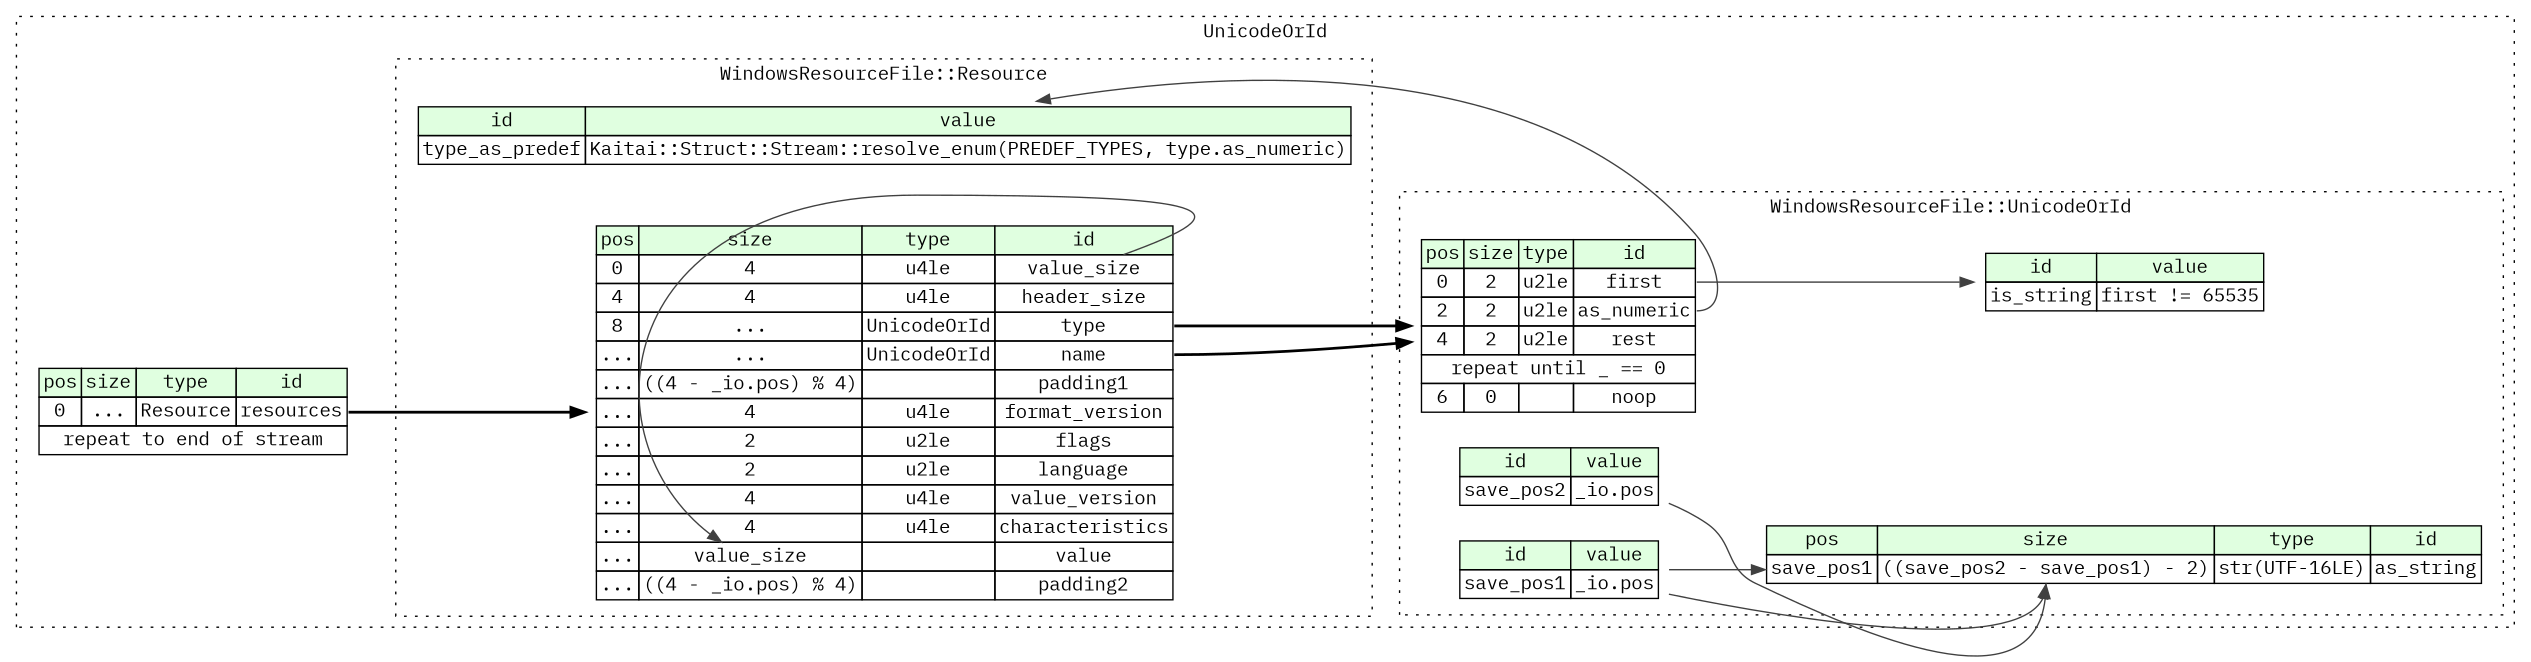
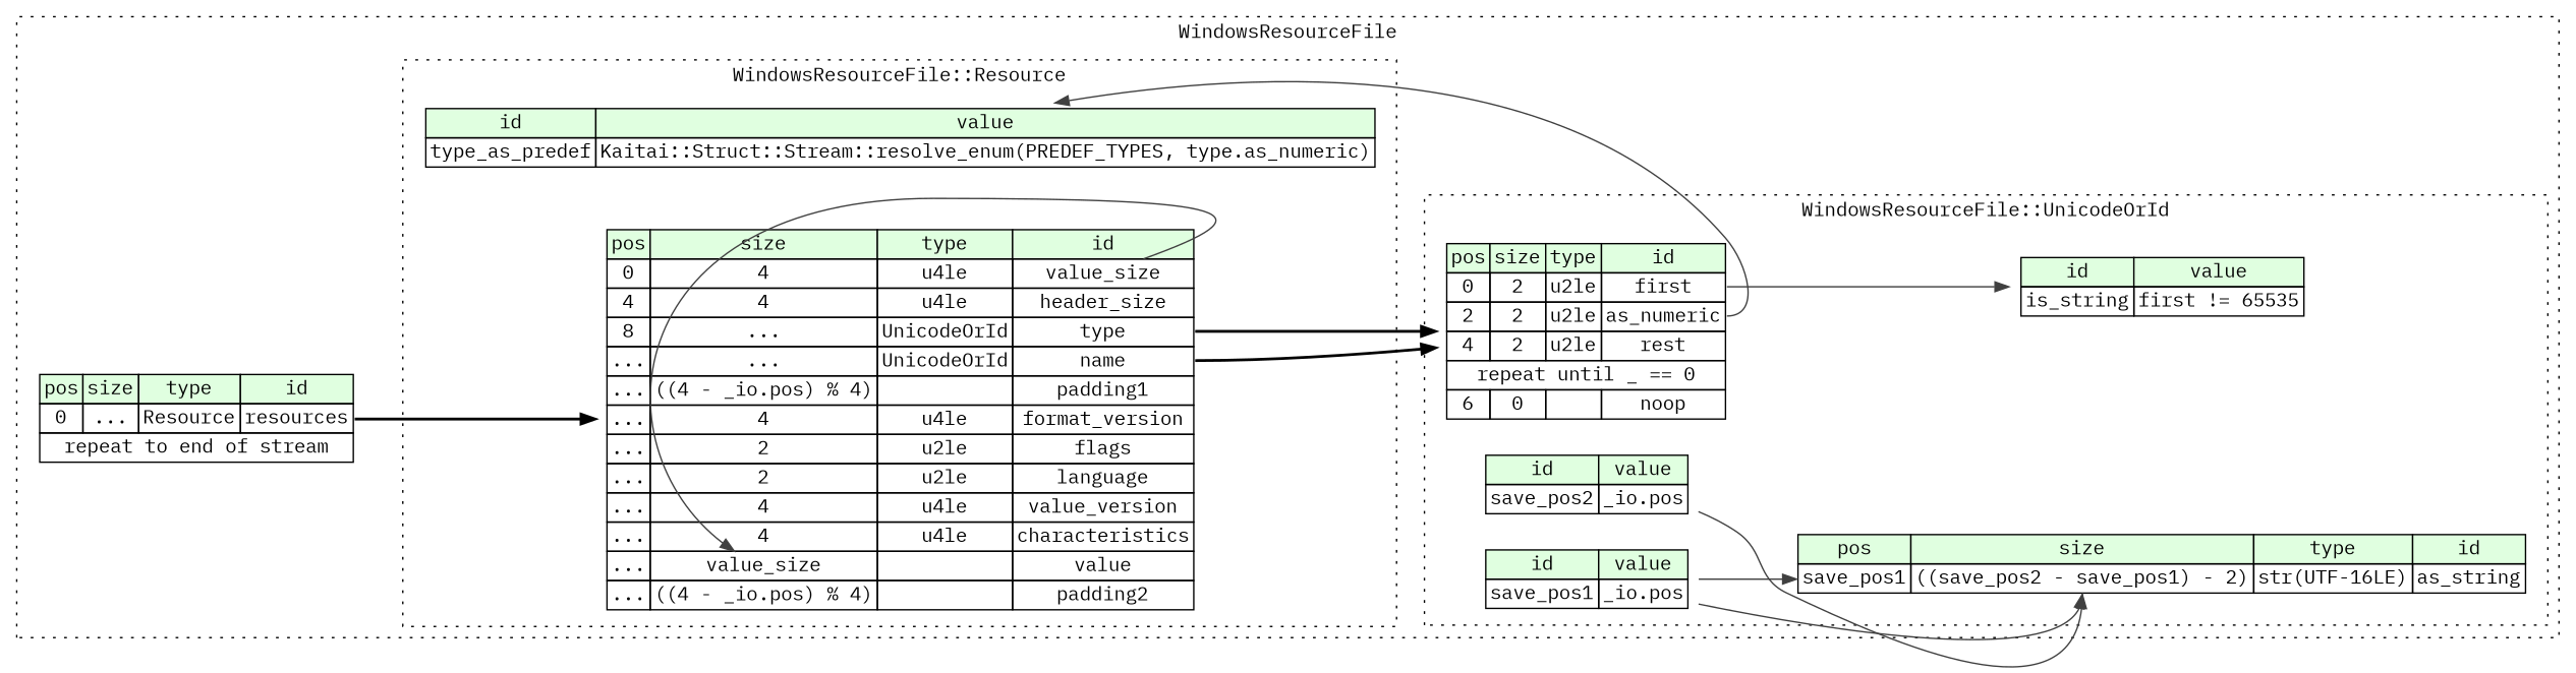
  digraph {
    rankdir=LR
    fontname="IBM Plex Mono"
    node [shape=plaintext fontname="IBM Plex Mono"]
    edge [color="#404040" tailport=save_pos1_type fontname="IBM Plex Mono"]
    n1 [label=<<TABLE BORDER="0" CELLBORDER="1" CELLSPACING="0"> 				<TR><TD BGCOLOR="#E0FFE0">pos</TD><TD BGCOLOR="#E0FFE0">size</TD><TD BGCOLOR="#E0FFE0">type</TD><TD BGCOLOR="#E0FFE0">id</TD></TR> 				<TR><TD PORT="value_size_pos">0</TD><TD PORT="value_size_size">4</TD><TD>u4le</TD><TD PORT="value_size_type">value_size</TD></TR> 				<TR><TD PORT="header_size_pos">4</TD><TD PORT="header_size_size">4</TD><TD>u4le</TD><TD PORT="header_size_type">header_size</TD></TR> 				<TR><TD PORT="type_pos">8</TD><TD PORT="type_size">...</TD><TD>UnicodeOrId</TD><TD PORT="type_type">type</TD></TR> 				<TR><TD PORT="name_pos">...</TD><TD PORT="name_size">...</TD><TD>UnicodeOrId</TD><TD PORT="name_type">name</TD></TR> 				<TR><TD PORT="padding1_pos">...</TD><TD PORT="padding1_size">((4 - _io.pos) % 4)</TD><TD></TD><TD PORT="padding1_type">padding1</TD></TR> 				<TR><TD PORT="format_version_pos">...</TD><TD PORT="format_version_size">4</TD><TD>u4le</TD><TD PORT="format_version_type">format_version</TD></TR> 				<TR><TD PORT="flags_pos">...</TD><TD PORT="flags_size">2</TD><TD>u2le</TD><TD PORT="flags_type">flags</TD></TR> 				<TR><TD PORT="language_pos">...</TD><TD PORT="language_size">2</TD><TD>u2le</TD><TD PORT="language_type">language</TD></TR> 				<TR><TD PORT="value_version_pos">...</TD><TD PORT="value_version_size">4</TD><TD>u4le</TD><TD PORT="value_version_type">value_version</TD></TR> 				<TR><TD PORT="characteristics_pos">...</TD><TD PORT="characteristics_size">4</TD><TD>u4le</TD><TD PORT="characteristics_type">characteristics</TD></TR> 				<TR><TD PORT="value_pos">...</TD><TD PORT="value_size">value_size</TD><TD></TD><TD PORT="value_type">value</TD></TR> 				<TR><TD PORT="padding2_pos">...</TD><TD PORT="padding2_size">((4 - _io.pos) % 4)</TD><TD></TD><TD PORT="padding2_type">padding2</TD></TR> 			</TABLE>>]
    n2 [label=<<TABLE BORDER="0" CELLBORDER="1" CELLSPACING="0"> 				<TR><TD BGCOLOR="#E0FFE0">id</TD><TD BGCOLOR="#E0FFE0">value</TD></TR> 				<TR><TD>type_as_predef</TD><TD>Kaitai::Struct::Stream::resolve_enum(PREDEF_TYPES, type.as_numeric)</TD></TR> 			</TABLE>>]
    n3 [label=<<TABLE BORDER="0" CELLBORDER="1" CELLSPACING="0"> 				<TR><TD BGCOLOR="#E0FFE0">pos</TD><TD BGCOLOR="#E0FFE0">size</TD><TD BGCOLOR="#E0FFE0">type</TD><TD BGCOLOR="#E0FFE0">id</TD></TR> 				<TR><TD PORT="first_pos">0</TD><TD PORT="first_size">2</TD><TD>u2le</TD><TD PORT="first_type">first</TD></TR> 				<TR><TD PORT="as_numeric_pos">2</TD><TD PORT="as_numeric_size">2</TD><TD>u2le</TD><TD PORT="as_numeric_type">as_numeric</TD></TR> 				<TR><TD PORT="rest_pos">4</TD><TD PORT="rest_size">2</TD><TD>u2le</TD><TD PORT="rest_type">rest</TD></TR> 				<TR><TD COLSPAN="4" PORT="rest__repeat">repeat until _ == 0</TD></TR> 				<TR><TD PORT="noop_pos">6</TD><TD PORT="noop_size">0</TD><TD></TD><TD PORT="noop_type">noop</TD></TR> 			</TABLE>>]
    n4 [label=<<TABLE BORDER="0" CELLBORDER="1" CELLSPACING="0"> 				<TR><TD BGCOLOR="#E0FFE0">id</TD><TD BGCOLOR="#E0FFE0">value</TD></TR> 				<TR><TD>save_pos1</TD><TD>_io.pos</TD></TR> 			</TABLE>>]
    n5 [label=<<TABLE BORDER="0" CELLBORDER="1" CELLSPACING="0"> 				<TR><TD BGCOLOR="#E0FFE0">id</TD><TD BGCOLOR="#E0FFE0">value</TD></TR> 				<TR><TD>save_pos2</TD><TD>_io.pos</TD></TR> 			</TABLE>>]
    n6 [label=<<TABLE BORDER="0" CELLBORDER="1" CELLSPACING="0"> 				<TR><TD BGCOLOR="#E0FFE0">id</TD><TD BGCOLOR="#E0FFE0">value</TD></TR> 				<TR><TD>is_string</TD><TD>first != 65535</TD></TR> 			</TABLE>>]
    n7 [label=<<TABLE BORDER="0" CELLBORDER="1" CELLSPACING="0"> 				<TR><TD BGCOLOR="#E0FFE0">pos</TD><TD BGCOLOR="#E0FFE0">size</TD><TD BGCOLOR="#E0FFE0">type</TD><TD BGCOLOR="#E0FFE0">id</TD></TR> 				<TR><TD PORT="as_string_pos">save_pos1</TD><TD PORT="as_string_size">((save_pos2 - save_pos1) - 2)</TD><TD>str(UTF-16LE)</TD><TD PORT="as_string_type">as_string</TD></TR> 			</TABLE>>]
    n8 [label=<<TABLE BORDER="0" CELLBORDER="1" CELLSPACING="0"> 			<TR><TD BGCOLOR="#E0FFE0">pos</TD><TD BGCOLOR="#E0FFE0">size</TD><TD BGCOLOR="#E0FFE0">type</TD><TD BGCOLOR="#E0FFE0">id</TD></TR> 			<TR><TD PORT="resources_pos">0</TD><TD PORT="resources_size">...</TD><TD>Resource</TD><TD PORT="resources_type">resources</TD></TR> 			<TR><TD COLSPAN="4" PORT="resources__repeat">repeat to end of stream</TD></TR> 		</TABLE>>]
    subgraph cluster_1 {
-     label=UnicodeOrId
+     label=WindowsResourceFile
      style=dotted
      n8
      subgraph cluster_2 {
        label="WindowsResourceFile::Resource"
        style=dotted
        n1
        n2
      }
      subgraph cluster_3 {
        label="WindowsResourceFile::UnicodeOrId"
        style=dotted
        n3
        n4
        n5
        n6
        n7
      }
    }
    n1 -> n1 [headport=value_size tailport=value_size_type]
    n1 -> n3 [style=bold tailport=type_type color=""]
    n1 -> n3 [style=bold tailport=name_type color=""]
    n3 -> n2 [tailport=as_numeric_type]
    n3 -> n6 [tailport=first_type]
    n4 -> n7 [headport=as_string_pos]
    n4 -> n7 [headport=as_string_size]
    n5 -> n7 [headport=as_string_size tailport=save_pos2_type]
    n8 -> n1 [style=bold tailport=resources_type color=""]
  }
